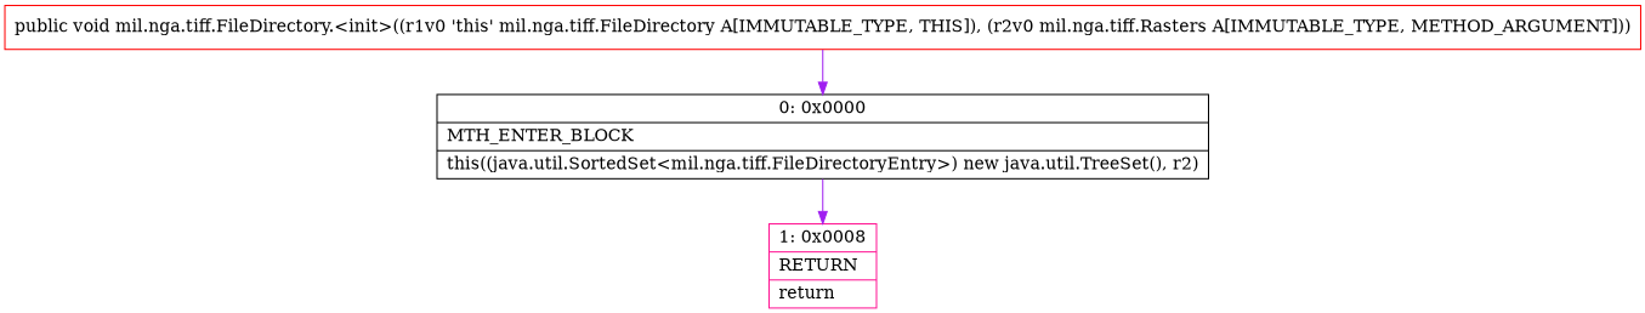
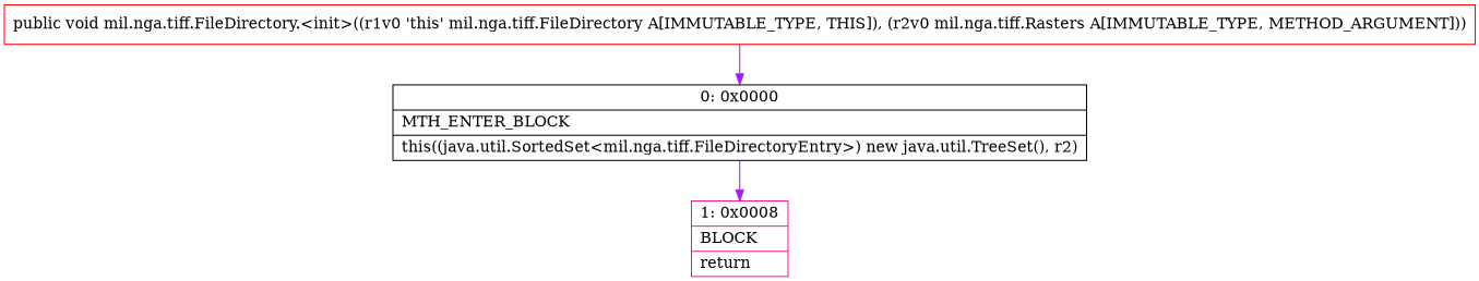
  digraph {
    node [shape=record]
    edge [color=purple]
    n1 [label="{0\:\ 0x0000|MTH_ENTER_BLOCK\l|this((java.util.SortedSet\<mil.nga.tiff.FileDirectoryEntry\>) new java.util.TreeSet(), r2)\l}" color=black]
-   n2 [label="{1\:\ 0x0008|RETURN\l|return\l}" color=deeppink]
+   n2 [label="{1\:\ 0x0008|BLOCK\l|return\l}" color=deeppink]
    n3 [label="{public void mil.nga.tiff.FileDirectory.\<init\>((r1v0 'this' mil.nga.tiff.FileDirectory A[IMMUTABLE_TYPE, THIS]), (r2v0 mil.nga.tiff.Rasters A[IMMUTABLE_TYPE, METHOD_ARGUMENT])) }" color=red]
    n1 -> n2
    n3 -> n1
  }
